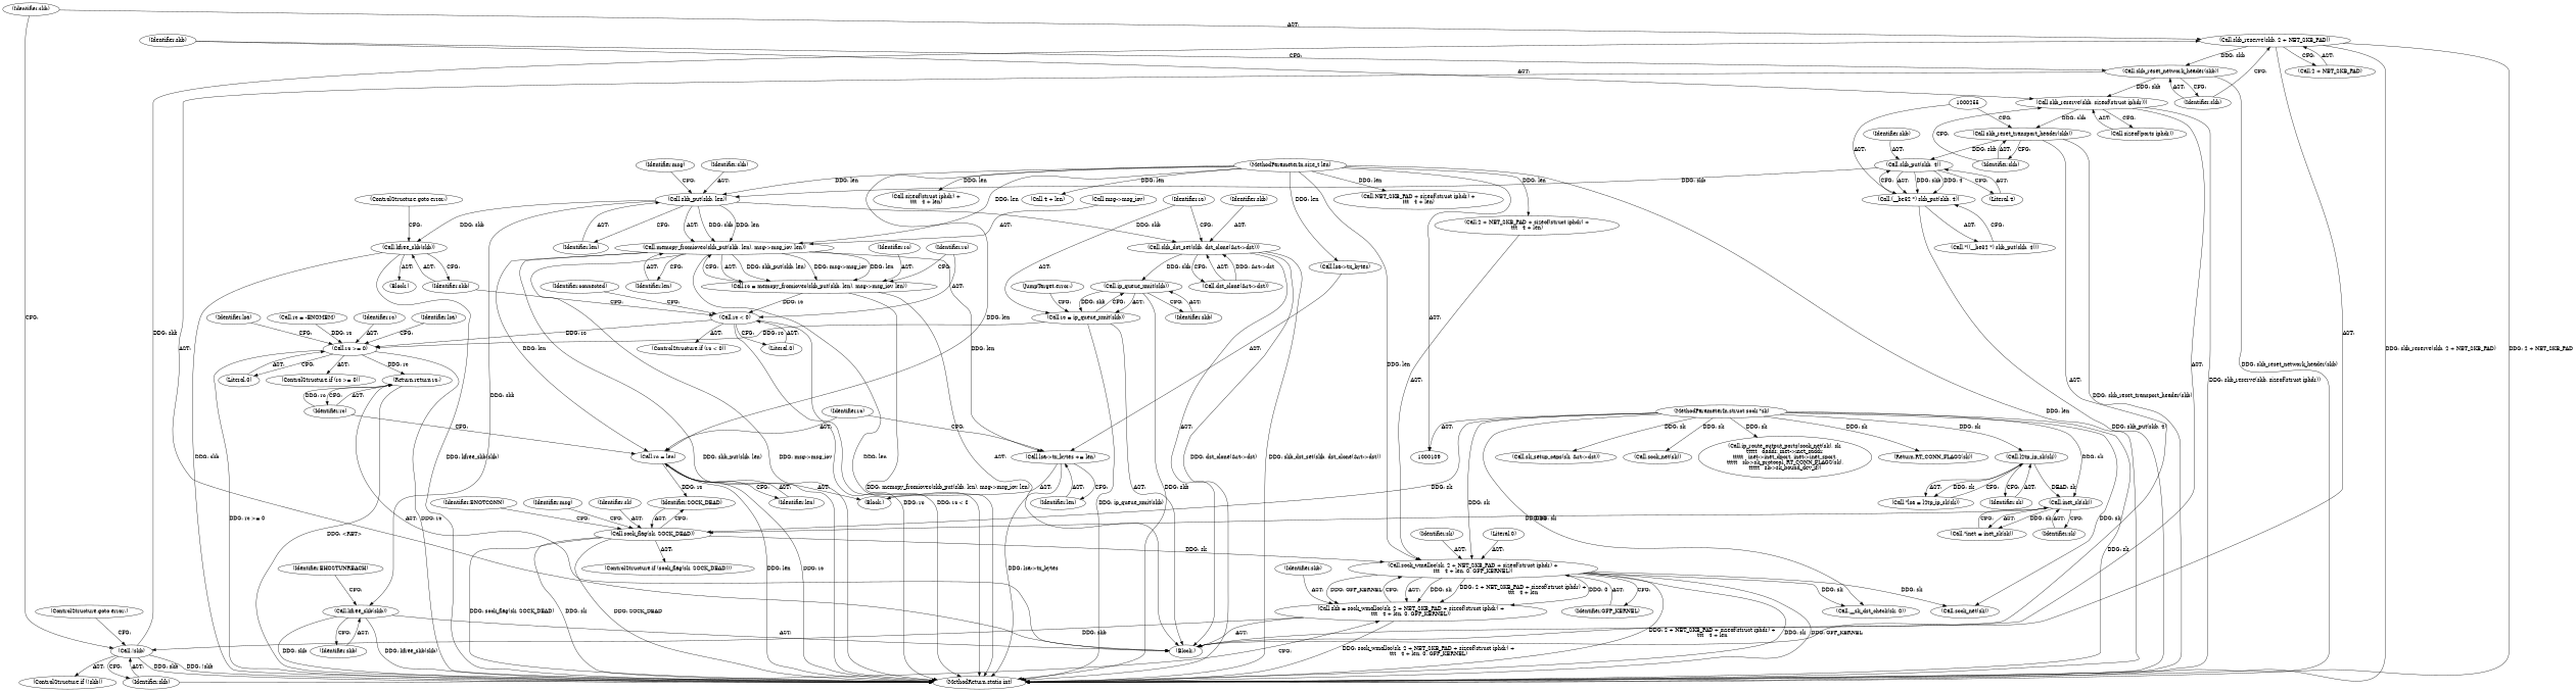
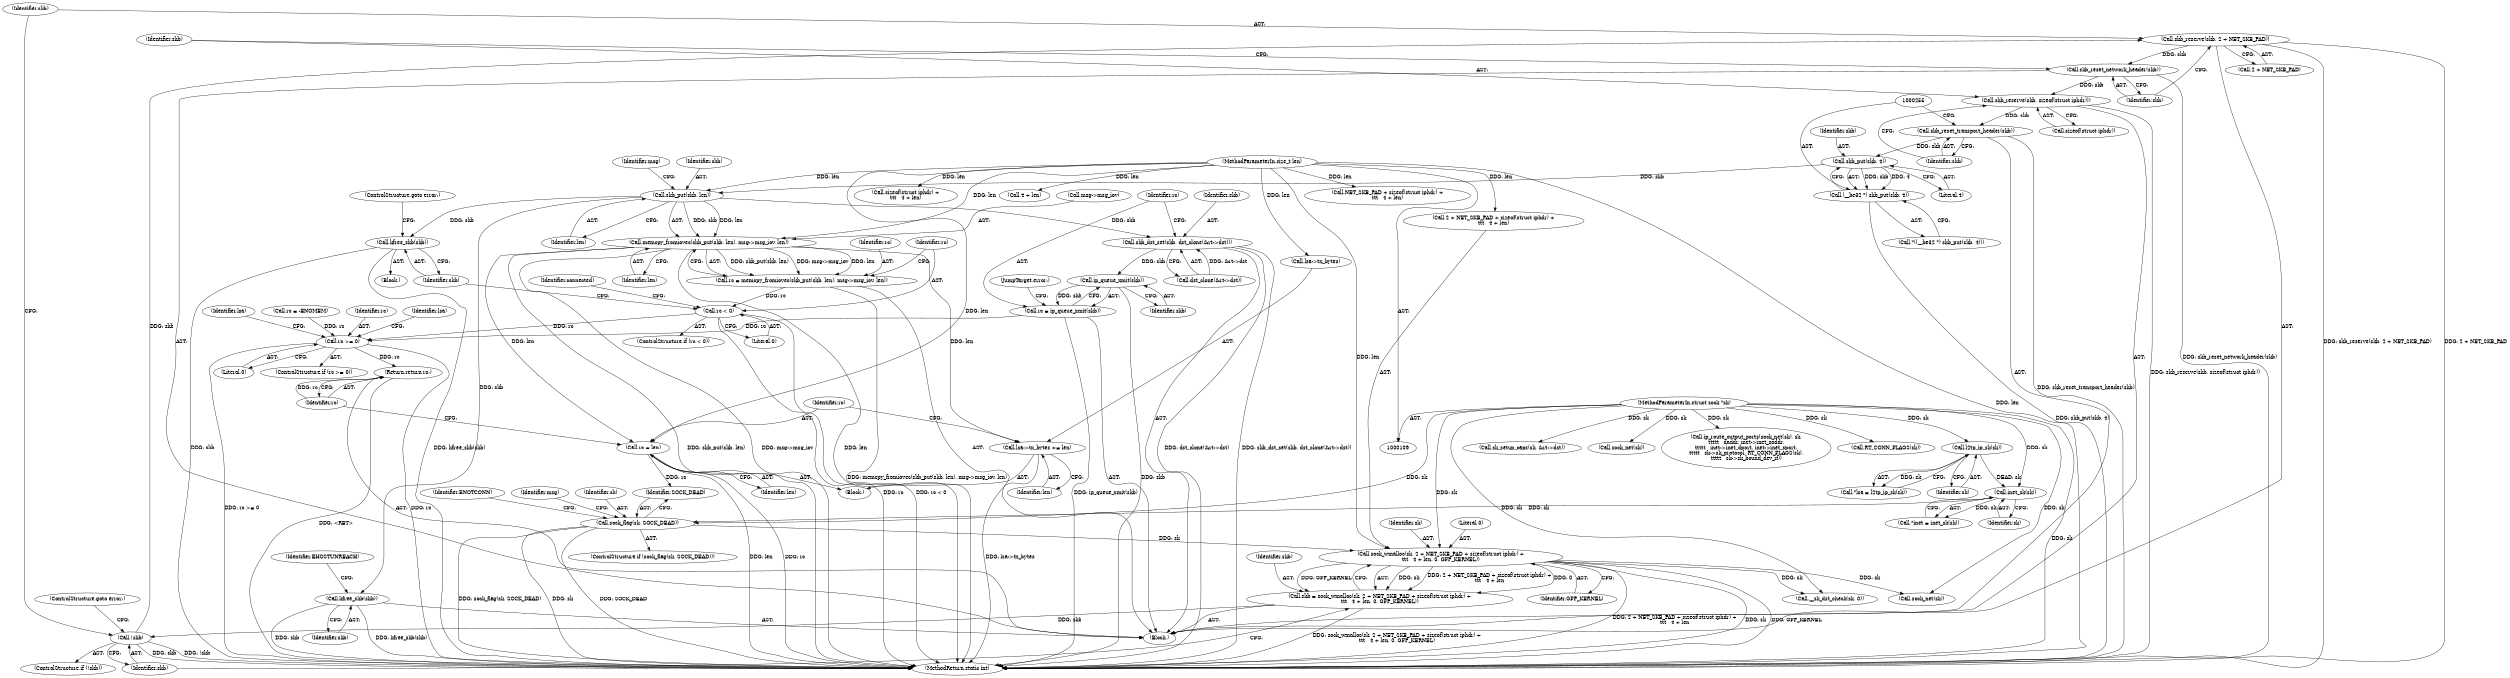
  digraph {
    n1 [label="(Call,skb_reserve(skb, 2 + NET_SKB_PAD))"]
    n2 [label="(Call,skb_reset_network_header(skb))"]
    n3 [label="(Call,2 + NET_SKB_PAD)"]
    n4 [label="(Block,)"]
    n5 [label="(MethodReturn,static int)"]
    n6 [label="(Call,skb_reserve(skb, sizeof(struct iphdr)))"]
    n7 [label="(Identifier,skb)"]
    n8 [label="(Call,!skb)"]
    n9 [label="(ControlStructure,if (!skb))"]
    n10 [label="(Identifier,skb)"]
    n11 [label="(Call,skb = sock_wmalloc(sk, 2 + NET_SKB_PAD + sizeof(struct iphdr) +\n\t\t\t   4 + len, 0, GFP_KERNEL))"]
    n12 [label="(Call,sock_wmalloc(sk, 2 + NET_SKB_PAD + sizeof(struct iphdr) +\n\t\t\t   4 + len, 0, GFP_KERNEL))"]
    n13 [label="(Call,__sk_dst_check(sk, 0))"]
    n14 [label="(Identifier,GFP_KERNEL)"]
    n15 [label="(Call,sock_net(sk))"]
    n16 [label="(Call,sock_flag(sk, SOCK_DEAD))"]
    n17 [label="(ControlStructure,if (sock_flag(sk, SOCK_DEAD)))"]
    n18 [label="(Identifier,SOCK_DEAD)"]
    n19 [label="(Call,inet_sk(sk))"]
    n20 [label="(Call,*inet = inet_sk(sk))"]
    n21 [label="(Identifier,sk)"]
    n22 [label="(Call,l2tp_ip_sk(sk))"]
    n23 [label="(Identifier,sk)"]
    n24 [label="(Call,*lsa = l2tp_ip_sk(sk))"]
    n25 [label="(MethodParameterIn,struct sock *sk)"]
    n26 [label="(Call,sk_setup_caps(sk, &rt->dst))"]
    n27 [label="(Call,sock_net(sk))"]
    n28 [label="(Call,ip_route_output_ports(sock_net(sk), sk,\n\t\t\t\t\t   daddr, inet->inet_saddr,\n\t\t\t\t\t   inet->inet_dport, inet->inet_sport,\n\t\t\t\t\t   sk->sk_protocol, RT_CONN_FLAGS(sk),\n\t\t\t\t\t   sk->sk_bound_dev_if))"]
-   n29 [label="(Return,RT_CONN_FLAGS(sk))"]
+   n29 [label="(Call,RT_CONN_FLAGS(sk))"]
    1000109
    n31 [label="(MethodParameterIn,size_t len)"]
    n32 [label="(Call,skb_put(skb, len))"]
    n33 [label="(Call,memcpy_fromiovec(skb_put(skb, len), msg->msg_iov, len))"]
    n34 [label="(Call,rc = len)"]
    n35 [label="(Call,2 + NET_SKB_PAD + sizeof(struct iphdr) +\n\t\t\t   4 + len)"]
    n36 [label="(Call,NET_SKB_PAD + sizeof(struct iphdr) +\n\t\t\t   4 + len)"]
    n37 [label="(Call,sizeof(struct iphdr) +\n\t\t\t   4 + len)"]
    n38 [label="(Call,4 + len)"]
    n39 [label="(Call,lsa->tx_bytes)"]
    n40 [label="(Call,kfree_skb(skb))"]
    n41 [label="(Call,skb_dst_set(skb, dst_clone(&rt->dst)))"]
    n42 [label="(Call,kfree_skb(skb))"]
    n43 [label="(Identifier,len)"]
    n44 [label="(Call,lsa->tx_bytes += len)"]
    n45 [label="(Call,rc = memcpy_fromiovec(skb_put(skb, len), msg->msg_iov, len))"]
    n46 [label="(Identifier,len)"]
    n47 [label="(Block,)"]
    n48 [label="(Identifier,len)"]
    n49 [label="(Identifier,len)"]
    n50 [label="(Call,skb_reset_transport_header(skb))"]
-   n51 [label="(Call,sizeof(ports iphdr))"]
+   n51 [label="(Call,sizeof(struct iphdr))"]
    n52 [label="(Call,skb_put(skb, 4))"]
    n53 [label="(Identifier,skb)"]
    n54 [label="(Call,(__be32 *) skb_put(skb, 4))"]
    n55 [label="(Literal,4)"]
    n56 [label="(Call,*((__be32 *) skb_put(skb, 4)))"]
    n57 [label="(Identifier,skb)"]
    n58 [label="(Block,)"]
    n59 [label="(Call,ip_queue_xmit(skb))"]
    n60 [label="(Call,dst_clone(&rt->dst))"]
    n61 [label="(Identifier,skb)"]
    n62 [label="(Call,rc < 0)"]
    n63 [label="(Call,rc >= 0)"]
    n64 [label="(ControlStructure,if (rc < 0))"]
    n65 [label="(Literal,0)"]
    n66 [label="(Return,return rc;)"]
    n67 [label="(Literal,0)"]
    n68 [label="(ControlStructure,if (rc >= 0))"]
    n69 [label="(Identifier,rc)"]
    n70 [label="(Call,rc = ip_queue_xmit(skb))"]
    n71 [label="(Identifier,skb)"]
    n72 [label="(Identifier,rc)"]
    n73 [label="(Identifier,msg)"]
    n74 [label="(Call,msg->msg_iov)"]
    n75 [label="(Identifier,skb)"]
    n76 [label="(Identifier,rc)"]
    n77 [label="(Identifier,lsa)"]
    n78 [label="(Identifier,rc)"]
    n79 [label="(Identifier,rc)"]
    n80 [label="(ControlStructure,goto error;)"]
    n81 [label="(Identifier,rc)"]
    n82 [label="(Literal,0)"]
    n83 [label="(Identifier,skb)"]
    n84 [label="(Identifier,sk)"]
    n85 [label="(Identifier,skb)"]
    n86 [label="(ControlStructure,goto error;)"]
    n87 [label="(Identifier,connected)"]
    n88 [label="(Identifier,msg)"]
    n89 [label="(Identifier,EHOSTUNREACH)"]
    n90 [label="(Identifier,lsa)"]
    n91 [label="(Identifier,ENOTCONN)"]
    n92 [label="(Identifier,skb)"]
    n93 [label="(Identifier,sk)"]
    n94 [label="(JumpTarget,error:)"]
    n95 [label="(Identifier,skb)"]
    n96 [label="(Identifier,skb)"]
    n97 [label="(Call,rc = -ENOMEM)"]
    1000255
    n1 -> n2 [label="DDG: skb"]
    n1 -> n3 [label="CFG: "]
    n1 -> n4 [label="AST: "]
    n1 -> n5 [label="DDG: skb_reserve(skb, 2 + NET_SKB_PAD)"]
    n1 -> n5 [label="DDG: 2 + NET_SKB_PAD"]
    n2 -> n4 [label="AST: "]
    n2 -> n5 [label="DDG: skb_reset_network_header(skb)"]
    n2 -> n6 [label="DDG: skb"]
    n2 -> n7 [label="CFG: "]
    n3 -> n1 [label="AST: "]
    n6 -> n4 [label="AST: "]
    n6 -> n5 [label="DDG: skb_reserve(skb, sizeof(struct iphdr))"]
    n6 -> n50 [label="DDG: skb"]
    n6 -> n51 [label="CFG: "]
    n7 -> n1 [label="CFG: "]
    n7 -> n2 [label="AST: "]
    n8 -> n1 [label="DDG: skb"]
    n8 -> n5 [label="DDG: skb"]
    n8 -> n5 [label="DDG: !skb"]
    n8 -> n9 [label="AST: "]
    n8 -> n10 [label="CFG: "]
    n10 -> n8 [label="AST: "]
    n10 -> n11 [label="CFG: "]
    n11 -> n4 [label="AST: "]
    n11 -> n5 [label="DDG: sock_wmalloc(sk, 2 + NET_SKB_PAD + sizeof(struct iphdr) +\n\t\t\t   4 + len, 0, GFP_KERNEL)"]
    n11 -> n8 [label="DDG: skb"]
    n11 -> n12 [label="CFG: "]
    n12 -> n5 [label="DDG: 2 + NET_SKB_PAD + sizeof(struct iphdr) +\n\t\t\t   4 + len"]
    n12 -> n5 [label="DDG: sk"]
    n12 -> n5 [label="DDG: GFP_KERNEL"]
    n12 -> n11 [label="AST: "]
    n12 -> n11 [label="DDG: sk"]
    n12 -> n11 [label="DDG: 2 + NET_SKB_PAD + sizeof(struct iphdr) +\n\t\t\t   4 + len"]
    n12 -> n11 [label="DDG: 0"]
    n12 -> n11 [label="DDG: GFP_KERNEL"]
    n12 -> n13 [label="DDG: sk"]
    n12 -> n14 [label="CFG: "]
    n12 -> n15 [label="DDG: sk"]
    n14 -> n12 [label="AST: "]
    n16 -> n5 [label="DDG: sk"]
    n16 -> n5 [label="DDG: SOCK_DEAD"]
    n16 -> n5 [label="DDG: sock_flag(sk, SOCK_DEAD)"]
    n16 -> n12 [label="DDG: sk"]
    n16 -> n17 [label="AST: "]
    n16 -> n18 [label="CFG: "]
    n18 -> n16 [label="AST: "]
    n19 -> n16 [label="DDG: sk"]
    n19 -> n20 [label="AST: "]
    n19 -> n20 [label="DDG: sk"]
    n19 -> n21 [label="CFG: "]
    n20 -> n19 [label="CFG: "]
    n21 -> n19 [label="AST: "]
    n22 -> n19 [label="DEAD: sk"]
    n22 -> n23 [label="CFG: "]
    n22 -> n24 [label="AST: "]
    n22 -> n24 [label="DDG: sk"]
    n23 -> n22 [label="AST: "]
    n24 -> n22 [label="CFG: "]
    n25 -> n5 [label="DDG: sk"]
    n25 -> n12 [label="DDG: sk"]
    n25 -> n13 [label="DDG: sk"]
    n25 -> n15 [label="DDG: sk"]
    n25 -> n16 [label="DDG: sk"]
    n25 -> n19 [label="DDG: sk"]
    n25 -> n22 [label="DDG: sk"]
    n25 -> n26 [label="DDG: sk"]
    n25 -> n27 [label="DDG: sk"]
    n25 -> n28 [label="DDG: sk"]
    n25 -> n29 [label="DDG: sk"]
    n25 -> 1000109 [label="AST: "]
    n31 -> n5 [label="DDG: len"]
    n31 -> n12 [label="DDG: len"]
    n31 -> 1000109 [label="AST: "]
    n31 -> n32 [label="DDG: len"]
    n31 -> n33 [label="DDG: len"]
    n31 -> n34 [label="DDG: len"]
    n31 -> n35 [label="DDG: len"]
    n31 -> n36 [label="DDG: len"]
    n31 -> n37 [label="DDG: len"]
    n31 -> n38 [label="DDG: len"]
    n31 -> n39 [label="DDG: len"]
    n32 -> n33 [label="AST: "]
    n32 -> n33 [label="DDG: skb"]
    n32 -> n33 [label="DDG: len"]
    n32 -> n40 [label="DDG: skb"]
    n32 -> n41 [label="DDG: skb"]
    n32 -> n42 [label="DDG: skb"]
    n32 -> n43 [label="CFG: "]
    n33 -> n5 [label="DDG: len"]
    n33 -> n5 [label="DDG: skb_put(skb, len)"]
    n33 -> n5 [label="DDG: msg->msg_iov"]
    n33 -> n34 [label="DDG: len"]
    n33 -> n44 [label="DDG: len"]
    n33 -> n45 [label="AST: "]
    n33 -> n45 [label="DDG: skb_put(skb, len)"]
    n33 -> n45 [label="DDG: msg->msg_iov"]
    n33 -> n45 [label="DDG: len"]
    n33 -> n46 [label="CFG: "]
    n34 -> n5 [label="DDG: len"]
    n34 -> n5 [label="DDG: rc"]
    n34 -> n18 [label="DDG: rc"]
    n34 -> n47 [label="AST: "]
    n34 -> n49 [label="CFG: "]
    n35 -> n12 [label="AST: "]
    n39 -> n44 [label="AST: "]
    n40 -> n5 [label="DDG: kfree_skb(skb)"]
    n40 -> n5 [label="DDG: skb"]
    n40 -> n57 [label="CFG: "]
    n40 -> n58 [label="AST: "]
    n41 -> n4 [label="AST: "]
    n41 -> n5 [label="DDG: dst_clone(&rt->dst)"]
    n41 -> n5 [label="DDG: skb_dst_set(skb, dst_clone(&rt->dst))"]
    n41 -> n59 [label="DDG: skb"]
    n41 -> n60 [label="CFG: "]
    n42 -> n4 [label="AST: "]
    n42 -> n5 [label="DDG: skb"]
    n42 -> n5 [label="DDG: kfree_skb(skb)"]
    n42 -> n61 [label="CFG: "]
    n43 -> n32 [label="AST: "]
    n44 -> n5 [label="DDG: lsa->tx_bytes"]
    n44 -> n47 [label="AST: "]
    n44 -> n48 [label="CFG: "]
    n45 -> n4 [label="AST: "]
    n45 -> n5 [label="DDG: memcpy_fromiovec(skb_put(skb, len), msg->msg_iov, len)"]
    n45 -> n33 [label="CFG: "]
    n45 -> n62 [label="DDG: rc"]
    n46 -> n33 [label="AST: "]
    n48 -> n44 [label="AST: "]
    n49 -> n34 [label="AST: "]
    n50 -> n4 [label="AST: "]
    n50 -> n5 [label="DDG: skb_reset_transport_header(skb)"]
    n50 -> n52 [label="DDG: skb"]
    n50 -> n53 [label="CFG: "]
    n51 -> n6 [label="AST: "]
    n52 -> n32 [label="DDG: skb"]
    n52 -> n54 [label="AST: "]
    n52 -> n54 [label="DDG: skb"]
    n52 -> n54 [label="DDG: 4"]
    n52 -> n55 [label="CFG: "]
    n53 -> n6 [label="CFG: "]
    n53 -> n50 [label="AST: "]
    n54 -> n5 [label="DDG: skb_put(skb, 4)"]
    n54 -> n52 [label="CFG: "]
    n54 -> n56 [label="AST: "]
    n55 -> n52 [label="AST: "]
    n56 -> n54 [label="CFG: "]
    n57 -> n40 [label="AST: "]
    n57 -> n62 [label="CFG: "]
    n59 -> n5 [label="DDG: skb"]
    n59 -> n70 [label="AST: "]
    n59 -> n70 [label="DDG: skb"]
    n59 -> n71 [label="CFG: "]
    n60 -> n41 [label="AST: "]
    n60 -> n41 [label="DDG: &rt->dst"]
    n61 -> n42 [label="AST: "]
    n62 -> n5 [label="DDG: rc"]
    n62 -> n5 [label="DDG: rc < 0"]
    n62 -> n63 [label="DDG: rc"]
    n62 -> n64 [label="AST: "]
    n62 -> n65 [label="CFG: "]
    n63 -> n5 [label="DDG: rc"]
    n63 -> n5 [label="DDG: rc >= 0"]
    n63 -> n66 [label="DDG: rc"]
    n63 -> n67 [label="CFG: "]
    n63 -> n68 [label="AST: "]
    n65 -> n62 [label="AST: "]
    n66 -> n4 [label="AST: "]
    n66 -> n5 [label="DDG: <RET>"]
    n66 -> n69 [label="CFG: "]
    n67 -> n63 [label="AST: "]
    n69 -> n34 [label="CFG: "]
    n69 -> n66 [label="AST: "]
    n69 -> n66 [label="DDG: rc"]
    n70 -> n4 [label="AST: "]
    n70 -> n5 [label="DDG: ip_queue_xmit(skb)"]
    n70 -> n59 [label="CFG: "]
    n70 -> n63 [label="DDG: rc"]
    n71 -> n59 [label="AST: "]
    n72 -> n45 [label="CFG: "]
    n72 -> n62 [label="AST: "]
    n73 -> n32 [label="CFG: "]
    n74 -> n33 [label="AST: "]
    n75 -> n52 [label="AST: "]
    n76 -> n63 [label="AST: "]
    n77 -> n63 [label="CFG: "]
    n78 -> n34 [label="AST: "]
    n78 -> n44 [label="CFG: "]
    n79 -> n41 [label="CFG: "]
    n79 -> n70 [label="AST: "]
    n80 -> n40 [label="CFG: "]
    n81 -> n45 [label="AST: "]
    n82 -> n12 [label="AST: "]
    n83 -> n1 [label="AST: "]
    n83 -> n8 [label="CFG: "]
    n84 -> n12 [label="AST: "]
    n85 -> n11 [label="AST: "]
    n86 -> n8 [label="CFG: "]
    n87 -> n62 [label="CFG: "]
    n88 -> n16 [label="CFG: "]
    n89 -> n42 [label="CFG: "]
    n90 -> n63 [label="CFG: "]
    n91 -> n16 [label="CFG: "]
    n92 -> n41 [label="AST: "]
    n93 -> n16 [label="AST: "]
    n94 -> n70 [label="CFG: "]
    n95 -> n2 [label="CFG: "]
    n95 -> n6 [label="AST: "]
    n96 -> n32 [label="AST: "]
    n97 -> n63 [label="DDG: rc"]
    1000255 -> n50 [label="CFG: "]
    1000255 -> n54 [label="AST: "]
  }
